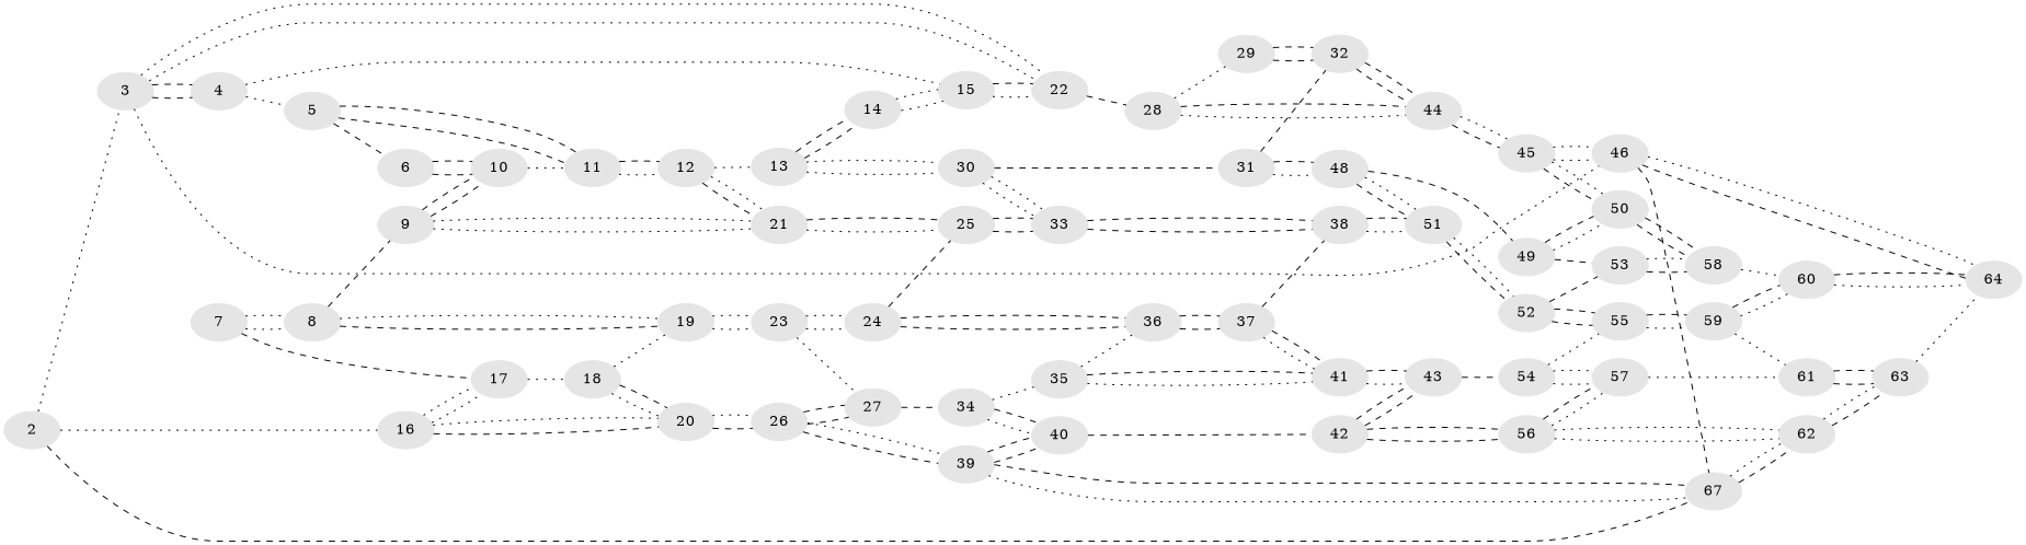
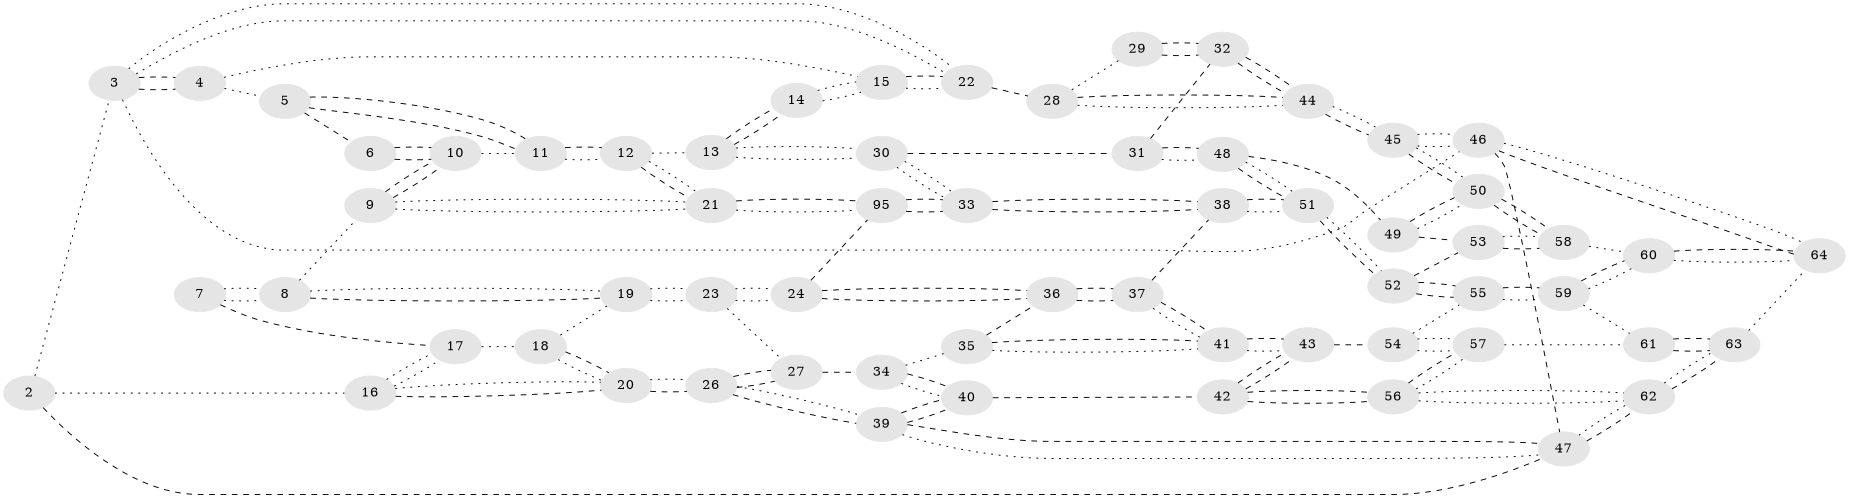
  graph {
    rankdir=LR
    node [color=gray90 style=filled]
    edge [style=dashed]
    2
    3
    16
-   47 [label=67]
+   47
    7
    8
    17
    4
    22
    46
    20
    62
    5
    15
    28
    64
    6
    11
    10
    12
    9
    19
    18
    21
    23
-   25
+   25 [label=95]
    13
    14
    30
    33
    31
    26
    24
    27
    39
    29
    44
    36
    34
    37
    38
    40
    35
    32
    45
    48
    51
    49
    41
    42
    43
    52
    56
    54
    57
    55
    50
    58
    63
    53
    60
    59
    61
    2 -- 3 [style=dotted]
    2 -- 16 [style=dotted]
    2 -- 47
    3 -- 4
    3 -- 4
    3 -- 22 [style=dotted]
    3 -- 22 [style=dotted]
    3 -- 46 [style=dotted]
    16 -- 17 [style=dotted]
    16 -- 17 [style=dotted]
    16 -- 20
    16 -- 20 [style=dotted]
    47 -- 62
    47 -- 62 [style=dotted]
    7 -- 8 [style=dotted]
    7 -- 8 [style=dotted]
    7 -- 17
-   8 -- 9
+   8 -- 9 [style=dotted]
    8 -- 19
    8 -- 19 [style=dotted]
    17 -- 18 [style=dotted]
    4 -- 5 [style=dotted]
    4 -- 15 [style=dotted]
    22 -- 28
    46 -- 47
    46 -- 64
    46 -- 64 [style=dotted]
    20 -- 26
    20 -- 26 [style=dotted]
    62 -- 63
    62 -- 63 [style=dotted]
    5 -- 6
    5 -- 11
    5 -- 11
    15 -- 22 [style=dotted]
    15 -- 22
    28 -- 29 [style=dotted]
    28 -- 44 [style=dotted]
    28 -- 44
    6 -- 10
    6 -- 10
    11 -- 12 [style=dotted]
    11 -- 12
    10 -- 11 [style=dotted]
    12 -- 21
    12 -- 21 [style=dotted]
    12 -- 13 [style=dotted]
    9 -- 10
    9 -- 10
    9 -- 21 [style=dotted]
    9 -- 21 [style=dotted]
    19 -- 23 [style=dotted]
    19 -- 23 [style=dotted]
    18 -- 20 [style=dotted]
    18 -- 20
    18 -- 19 [style=dotted]
    21 -- 25 [style=dotted]
    21 -- 25
    23 -- 24 [style=dotted]
    23 -- 24 [style=dotted]
    23 -- 27 [style=dotted]
    25 -- 33
    25 -- 33
    13 -- 14
    13 -- 14
    13 -- 30 [style=dotted]
    13 -- 30 [style=dotted]
    14 -- 15 [style=dotted]
    14 -- 15 [style=dotted]
    30 -- 33 [style=dotted]
    30 -- 33 [style=dotted]
    30 -- 31
    33 -- 38
    33 -- 38
    31 -- 32
    31 -- 48 [style=dotted]
    31 -- 48
    26 -- 27
    26 -- 27
    26 -- 39
    26 -- 39 [style=dotted]
    24 -- 25
    24 -- 36
    24 -- 36
    27 -- 34
    39 -- 47 [style=dotted]
    39 -- 47
    39 -- 40
    39 -- 40
    29 -- 32
    29 -- 32
    44 -- 45
    44 -- 45 [style=dotted]
    36 -- 37
    36 -- 37
    34 -- 40 [style=dotted]
    34 -- 40
    34 -- 35 [style=dotted]
    37 -- 38
    37 -- 41 [style=dotted]
    37 -- 41
    38 -- 51 [style=dotted]
    38 -- 51
    40 -- 42
-   35 -- 36 [style=dotted]
+   35 -- 36
    35 -- 41 [style=dotted]
    35 -- 41
    32 -- 44
    32 -- 44
    45 -- 46 [style=dotted]
    45 -- 46 [style=dotted]
    45 -- 50
    45 -- 50 [style=dotted]
    48 -- 51
    48 -- 51 [style=dotted]
    48 -- 49
    51 -- 52
    51 -- 52 [style=dotted]
    49 -- 50 [style=dotted]
    49 -- 50
    49 -- 53
    41 -- 43 [style=dotted]
    41 -- 43
    42 -- 43
    42 -- 43
    42 -- 56
    42 -- 56
    43 -- 54
    52 -- 55
    52 -- 55
    52 -- 53
    56 -- 62 [style=dotted]
    56 -- 62 [style=dotted]
    56 -- 57 [style=dotted]
    56 -- 57
    54 -- 57 [style=dotted]
    54 -- 57 [style=dotted]
    54 -- 55 [style=dotted]
    57 -- 61 [style=dotted]
    55 -- 59 [style=dotted]
    55 -- 59
    50 -- 58
    50 -- 58
    58 -- 60 [style=dotted]
    63 -- 64 [style=dotted]
    53 -- 58
    53 -- 58 [style=dotted]
    60 -- 64 [style=dotted]
    60 -- 64
    59 -- 60 [style=dotted]
    59 -- 60
    59 -- 61 [style=dotted]
    61 -- 63
    61 -- 63
  }
